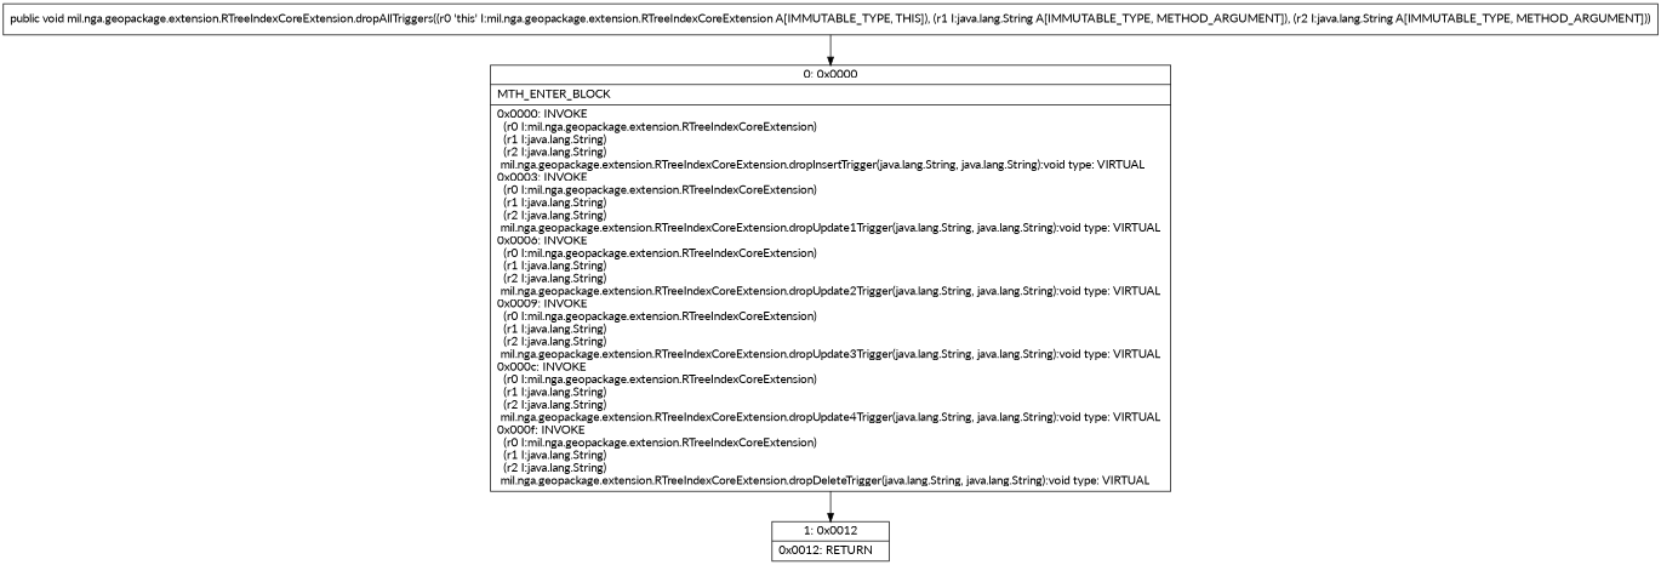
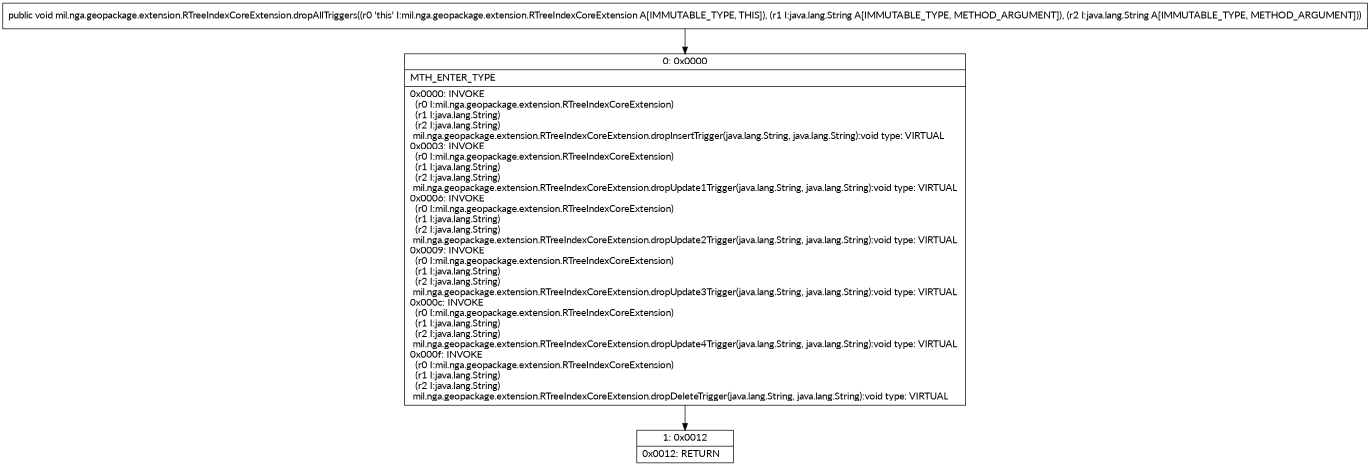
  digraph {
    fontname=Lato
    node [shape=record fontname=Lato]
    edge [fontname=Lato]
-   n1 [label="{0\:\ 0x0000|MTH_ENTER_BLOCK\l|0x0000: INVOKE  \l  (r0 I:mil.nga.geopackage.extension.RTreeIndexCoreExtension)\l  (r1 I:java.lang.String)\l  (r2 I:java.lang.String)\l mil.nga.geopackage.extension.RTreeIndexCoreExtension.dropInsertTrigger(java.lang.String, java.lang.String):void type: VIRTUAL \l0x0003: INVOKE  \l  (r0 I:mil.nga.geopackage.extension.RTreeIndexCoreExtension)\l  (r1 I:java.lang.String)\l  (r2 I:java.lang.String)\l mil.nga.geopackage.extension.RTreeIndexCoreExtension.dropUpdate1Trigger(java.lang.String, java.lang.String):void type: VIRTUAL \l0x0006: INVOKE  \l  (r0 I:mil.nga.geopackage.extension.RTreeIndexCoreExtension)\l  (r1 I:java.lang.String)\l  (r2 I:java.lang.String)\l mil.nga.geopackage.extension.RTreeIndexCoreExtension.dropUpdate2Trigger(java.lang.String, java.lang.String):void type: VIRTUAL \l0x0009: INVOKE  \l  (r0 I:mil.nga.geopackage.extension.RTreeIndexCoreExtension)\l  (r1 I:java.lang.String)\l  (r2 I:java.lang.String)\l mil.nga.geopackage.extension.RTreeIndexCoreExtension.dropUpdate3Trigger(java.lang.String, java.lang.String):void type: VIRTUAL \l0x000c: INVOKE  \l  (r0 I:mil.nga.geopackage.extension.RTreeIndexCoreExtension)\l  (r1 I:java.lang.String)\l  (r2 I:java.lang.String)\l mil.nga.geopackage.extension.RTreeIndexCoreExtension.dropUpdate4Trigger(java.lang.String, java.lang.String):void type: VIRTUAL \l0x000f: INVOKE  \l  (r0 I:mil.nga.geopackage.extension.RTreeIndexCoreExtension)\l  (r1 I:java.lang.String)\l  (r2 I:java.lang.String)\l mil.nga.geopackage.extension.RTreeIndexCoreExtension.dropDeleteTrigger(java.lang.String, java.lang.String):void type: VIRTUAL \l}"]
+   n1 [label="{0\:\ 0x0000|MTH_ENTER_TYPE\l|0x0000: INVOKE  \l  (r0 I:mil.nga.geopackage.extension.RTreeIndexCoreExtension)\l  (r1 I:java.lang.String)\l  (r2 I:java.lang.String)\l mil.nga.geopackage.extension.RTreeIndexCoreExtension.dropInsertTrigger(java.lang.String, java.lang.String):void type: VIRTUAL \l0x0003: INVOKE  \l  (r0 I:mil.nga.geopackage.extension.RTreeIndexCoreExtension)\l  (r1 I:java.lang.String)\l  (r2 I:java.lang.String)\l mil.nga.geopackage.extension.RTreeIndexCoreExtension.dropUpdate1Trigger(java.lang.String, java.lang.String):void type: VIRTUAL \l0x0006: INVOKE  \l  (r0 I:mil.nga.geopackage.extension.RTreeIndexCoreExtension)\l  (r1 I:java.lang.String)\l  (r2 I:java.lang.String)\l mil.nga.geopackage.extension.RTreeIndexCoreExtension.dropUpdate2Trigger(java.lang.String, java.lang.String):void type: VIRTUAL \l0x0009: INVOKE  \l  (r0 I:mil.nga.geopackage.extension.RTreeIndexCoreExtension)\l  (r1 I:java.lang.String)\l  (r2 I:java.lang.String)\l mil.nga.geopackage.extension.RTreeIndexCoreExtension.dropUpdate3Trigger(java.lang.String, java.lang.String):void type: VIRTUAL \l0x000c: INVOKE  \l  (r0 I:mil.nga.geopackage.extension.RTreeIndexCoreExtension)\l  (r1 I:java.lang.String)\l  (r2 I:java.lang.String)\l mil.nga.geopackage.extension.RTreeIndexCoreExtension.dropUpdate4Trigger(java.lang.String, java.lang.String):void type: VIRTUAL \l0x000f: INVOKE  \l  (r0 I:mil.nga.geopackage.extension.RTreeIndexCoreExtension)\l  (r1 I:java.lang.String)\l  (r2 I:java.lang.String)\l mil.nga.geopackage.extension.RTreeIndexCoreExtension.dropDeleteTrigger(java.lang.String, java.lang.String):void type: VIRTUAL \l}"]
    n2 [label="{1\:\ 0x0012|0x0012: RETURN   \l}"]
    n3 [label="{public void mil.nga.geopackage.extension.RTreeIndexCoreExtension.dropAllTriggers((r0 'this' I:mil.nga.geopackage.extension.RTreeIndexCoreExtension A[IMMUTABLE_TYPE, THIS]), (r1 I:java.lang.String A[IMMUTABLE_TYPE, METHOD_ARGUMENT]), (r2 I:java.lang.String A[IMMUTABLE_TYPE, METHOD_ARGUMENT])) }"]
    n1 -> n2
    n3 -> n1
  }
